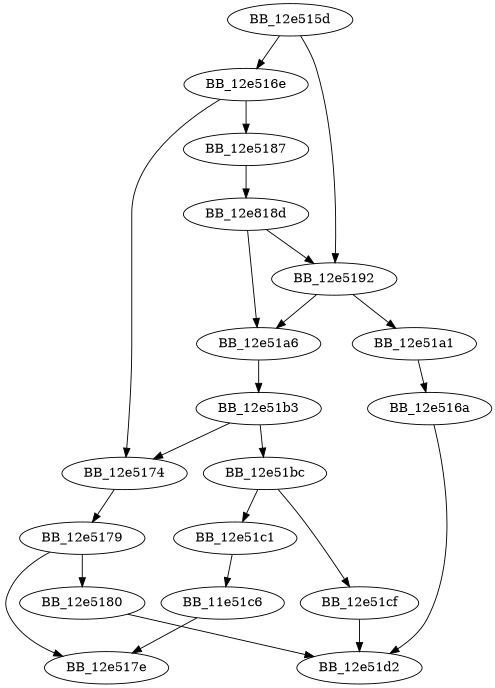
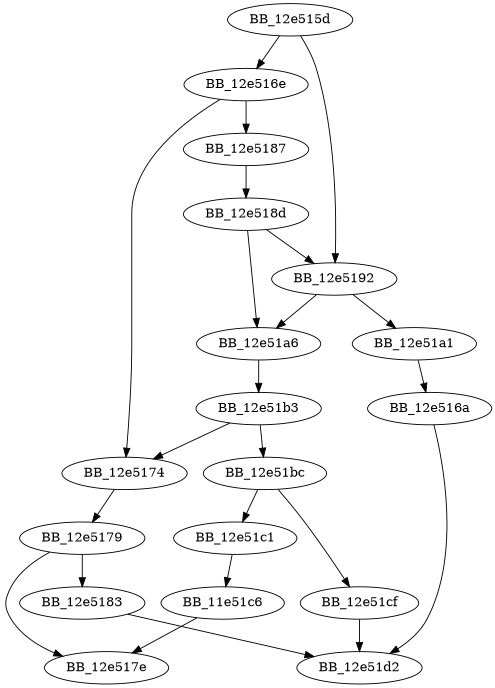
  digraph {
    BB_12e515d
    BB_12e516e
    BB_12e5192
    BB_12e516a
    BB_12e51d2
    BB_12e5174
    BB_12e5187
    BB_12e5179
-   BB_12e518d [label=BB_12e818d]
+   BB_12e518d
    BB_12e517e
-   BB_12e5183 [label=BB_12e5180]
+   BB_12e5183
    BB_12e51a6
    BB_12e51b3
    BB_12e51a1
    BB_12e51bc
    BB_12e51c1
    BB_12e51cf
    n18 [label=BB_11e51c6]
    BB_12e515d -> BB_12e516e
    BB_12e515d -> BB_12e5192
    BB_12e516e -> BB_12e5174
    BB_12e516e -> BB_12e5187
    BB_12e5192 -> BB_12e51a6
    BB_12e5192 -> BB_12e51a1
    BB_12e516a -> BB_12e51d2
    BB_12e5174 -> BB_12e5179
    BB_12e5187 -> BB_12e518d
    BB_12e5179 -> BB_12e517e
    BB_12e5179 -> BB_12e5183
    BB_12e518d -> BB_12e5192
    BB_12e518d -> BB_12e51a6
    BB_12e5183 -> BB_12e51d2
    BB_12e51a6 -> BB_12e51b3
    BB_12e51b3 -> BB_12e5174
    BB_12e51b3 -> BB_12e51bc
    BB_12e51a1 -> BB_12e516a
    BB_12e51bc -> BB_12e51c1
    BB_12e51bc -> BB_12e51cf
    BB_12e51c1 -> n18
    BB_12e51cf -> BB_12e51d2
    n18 -> BB_12e517e
  }
